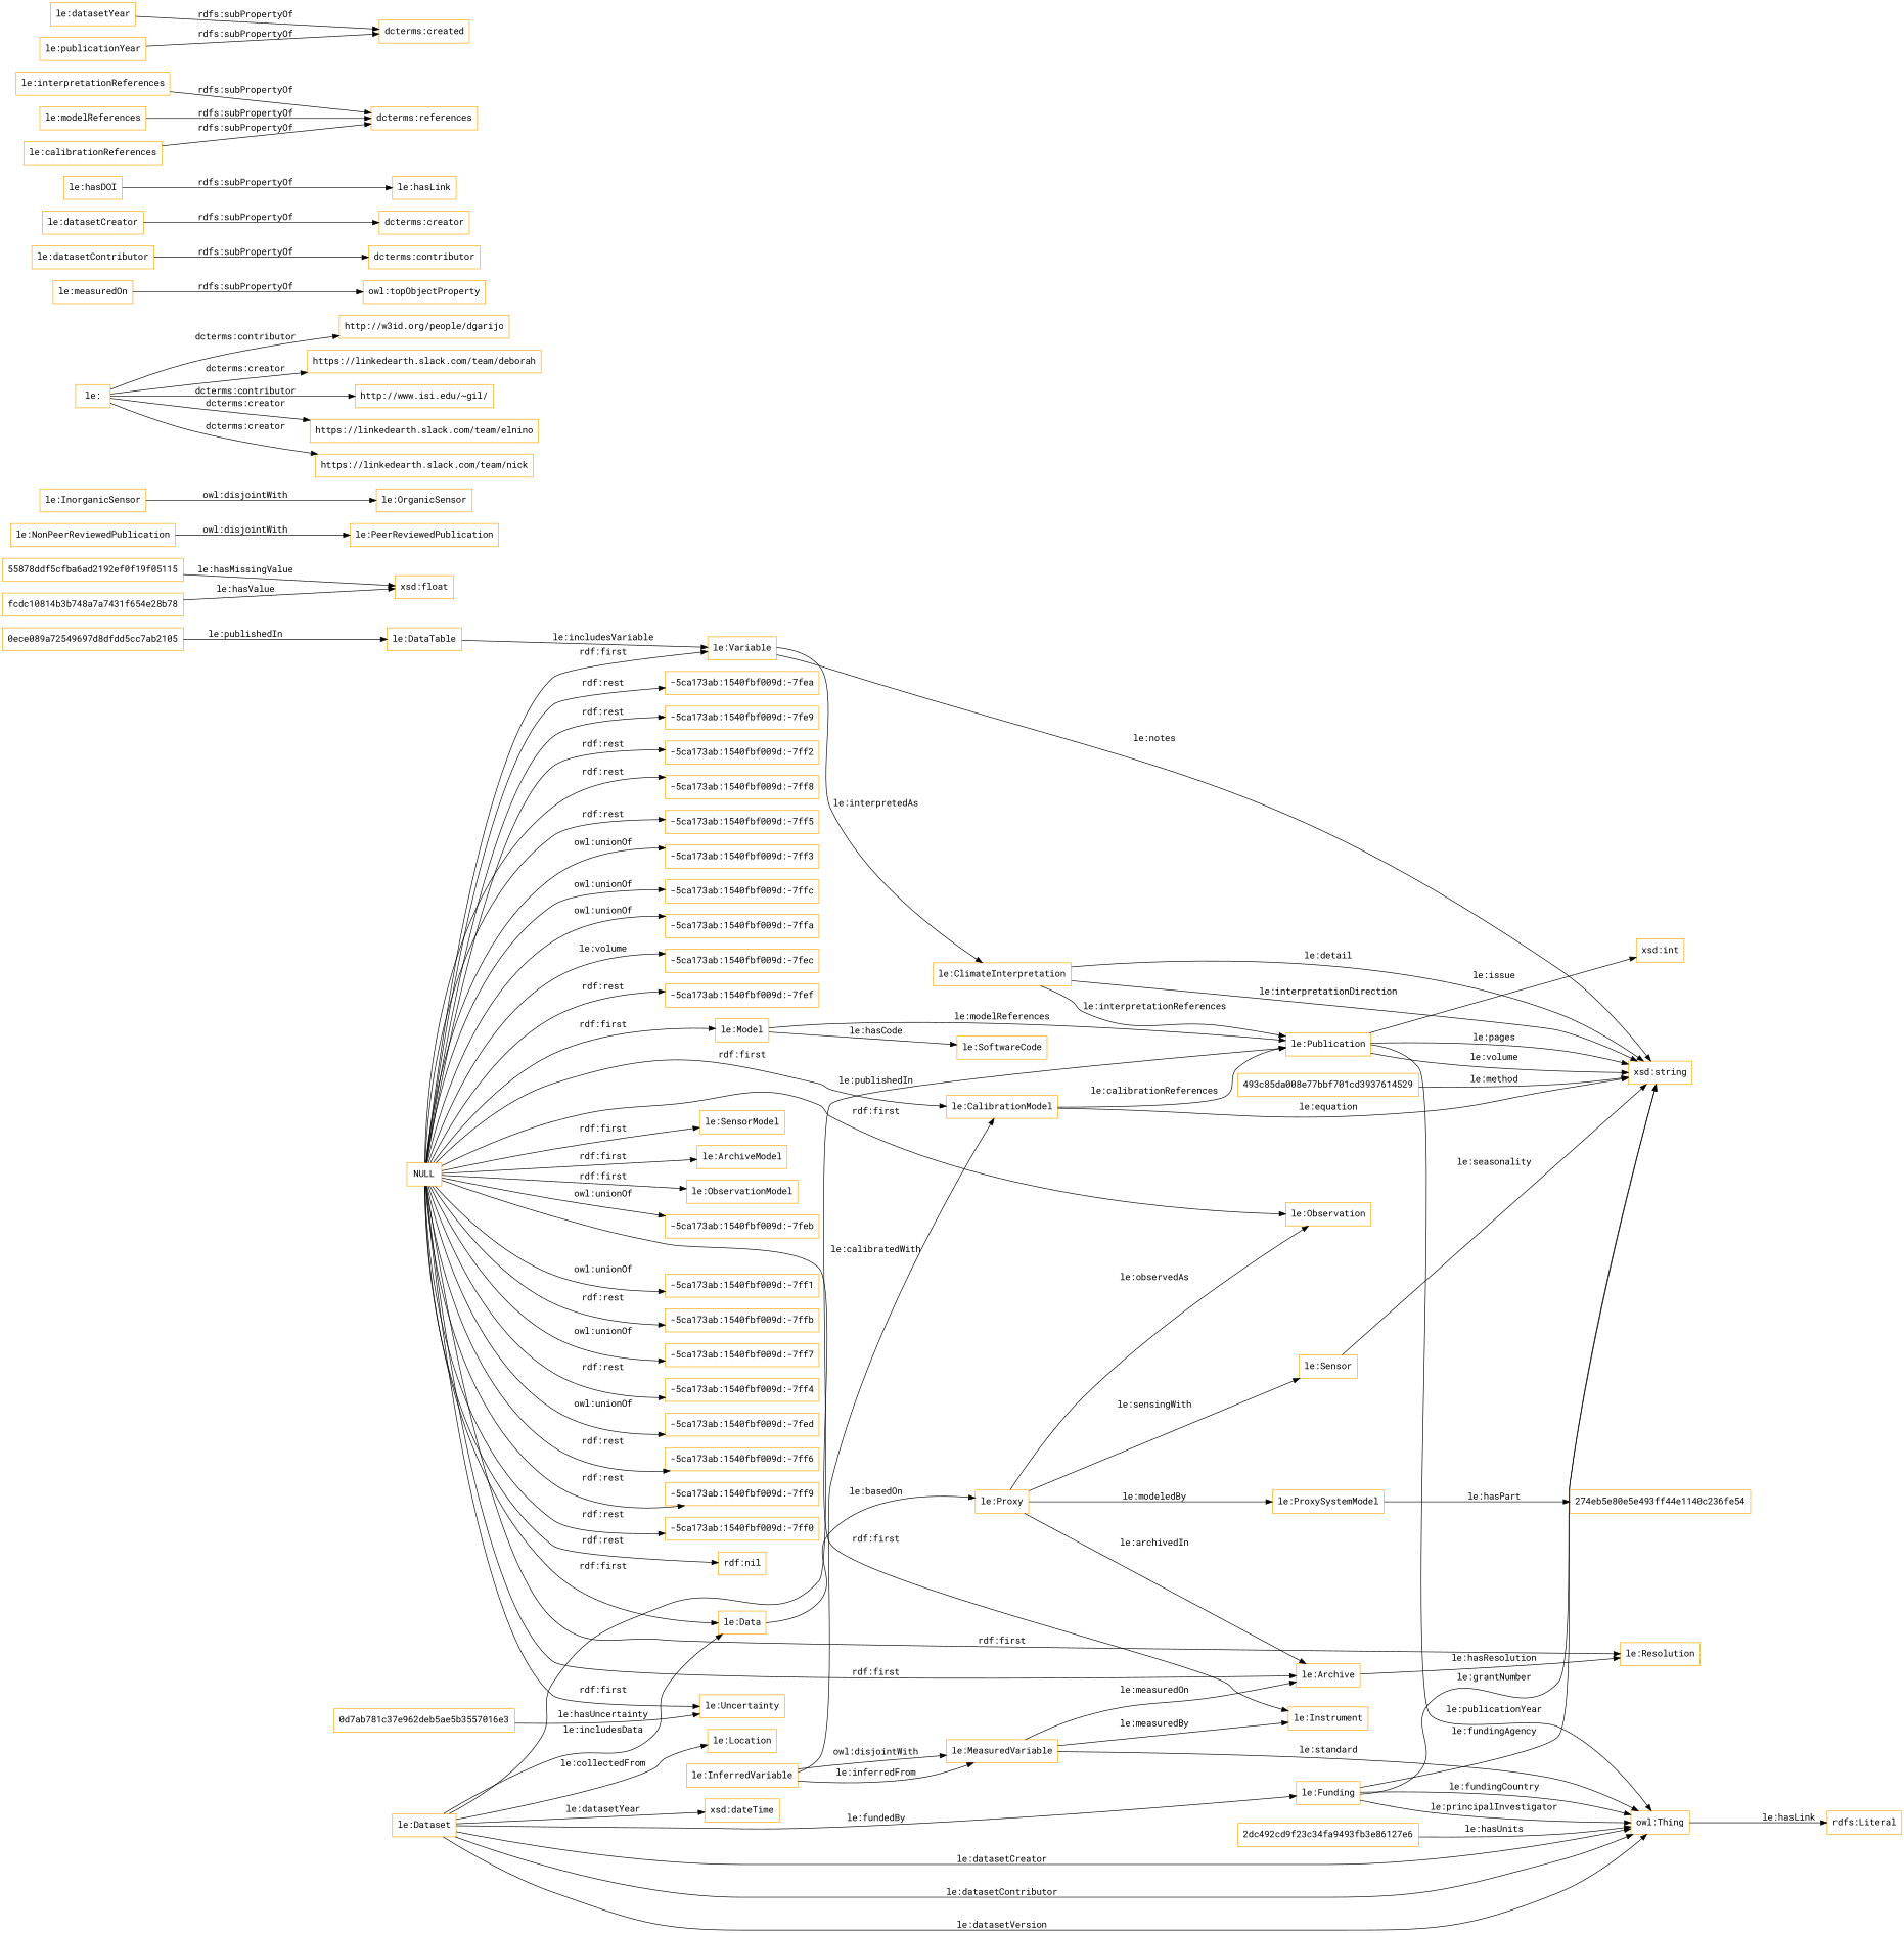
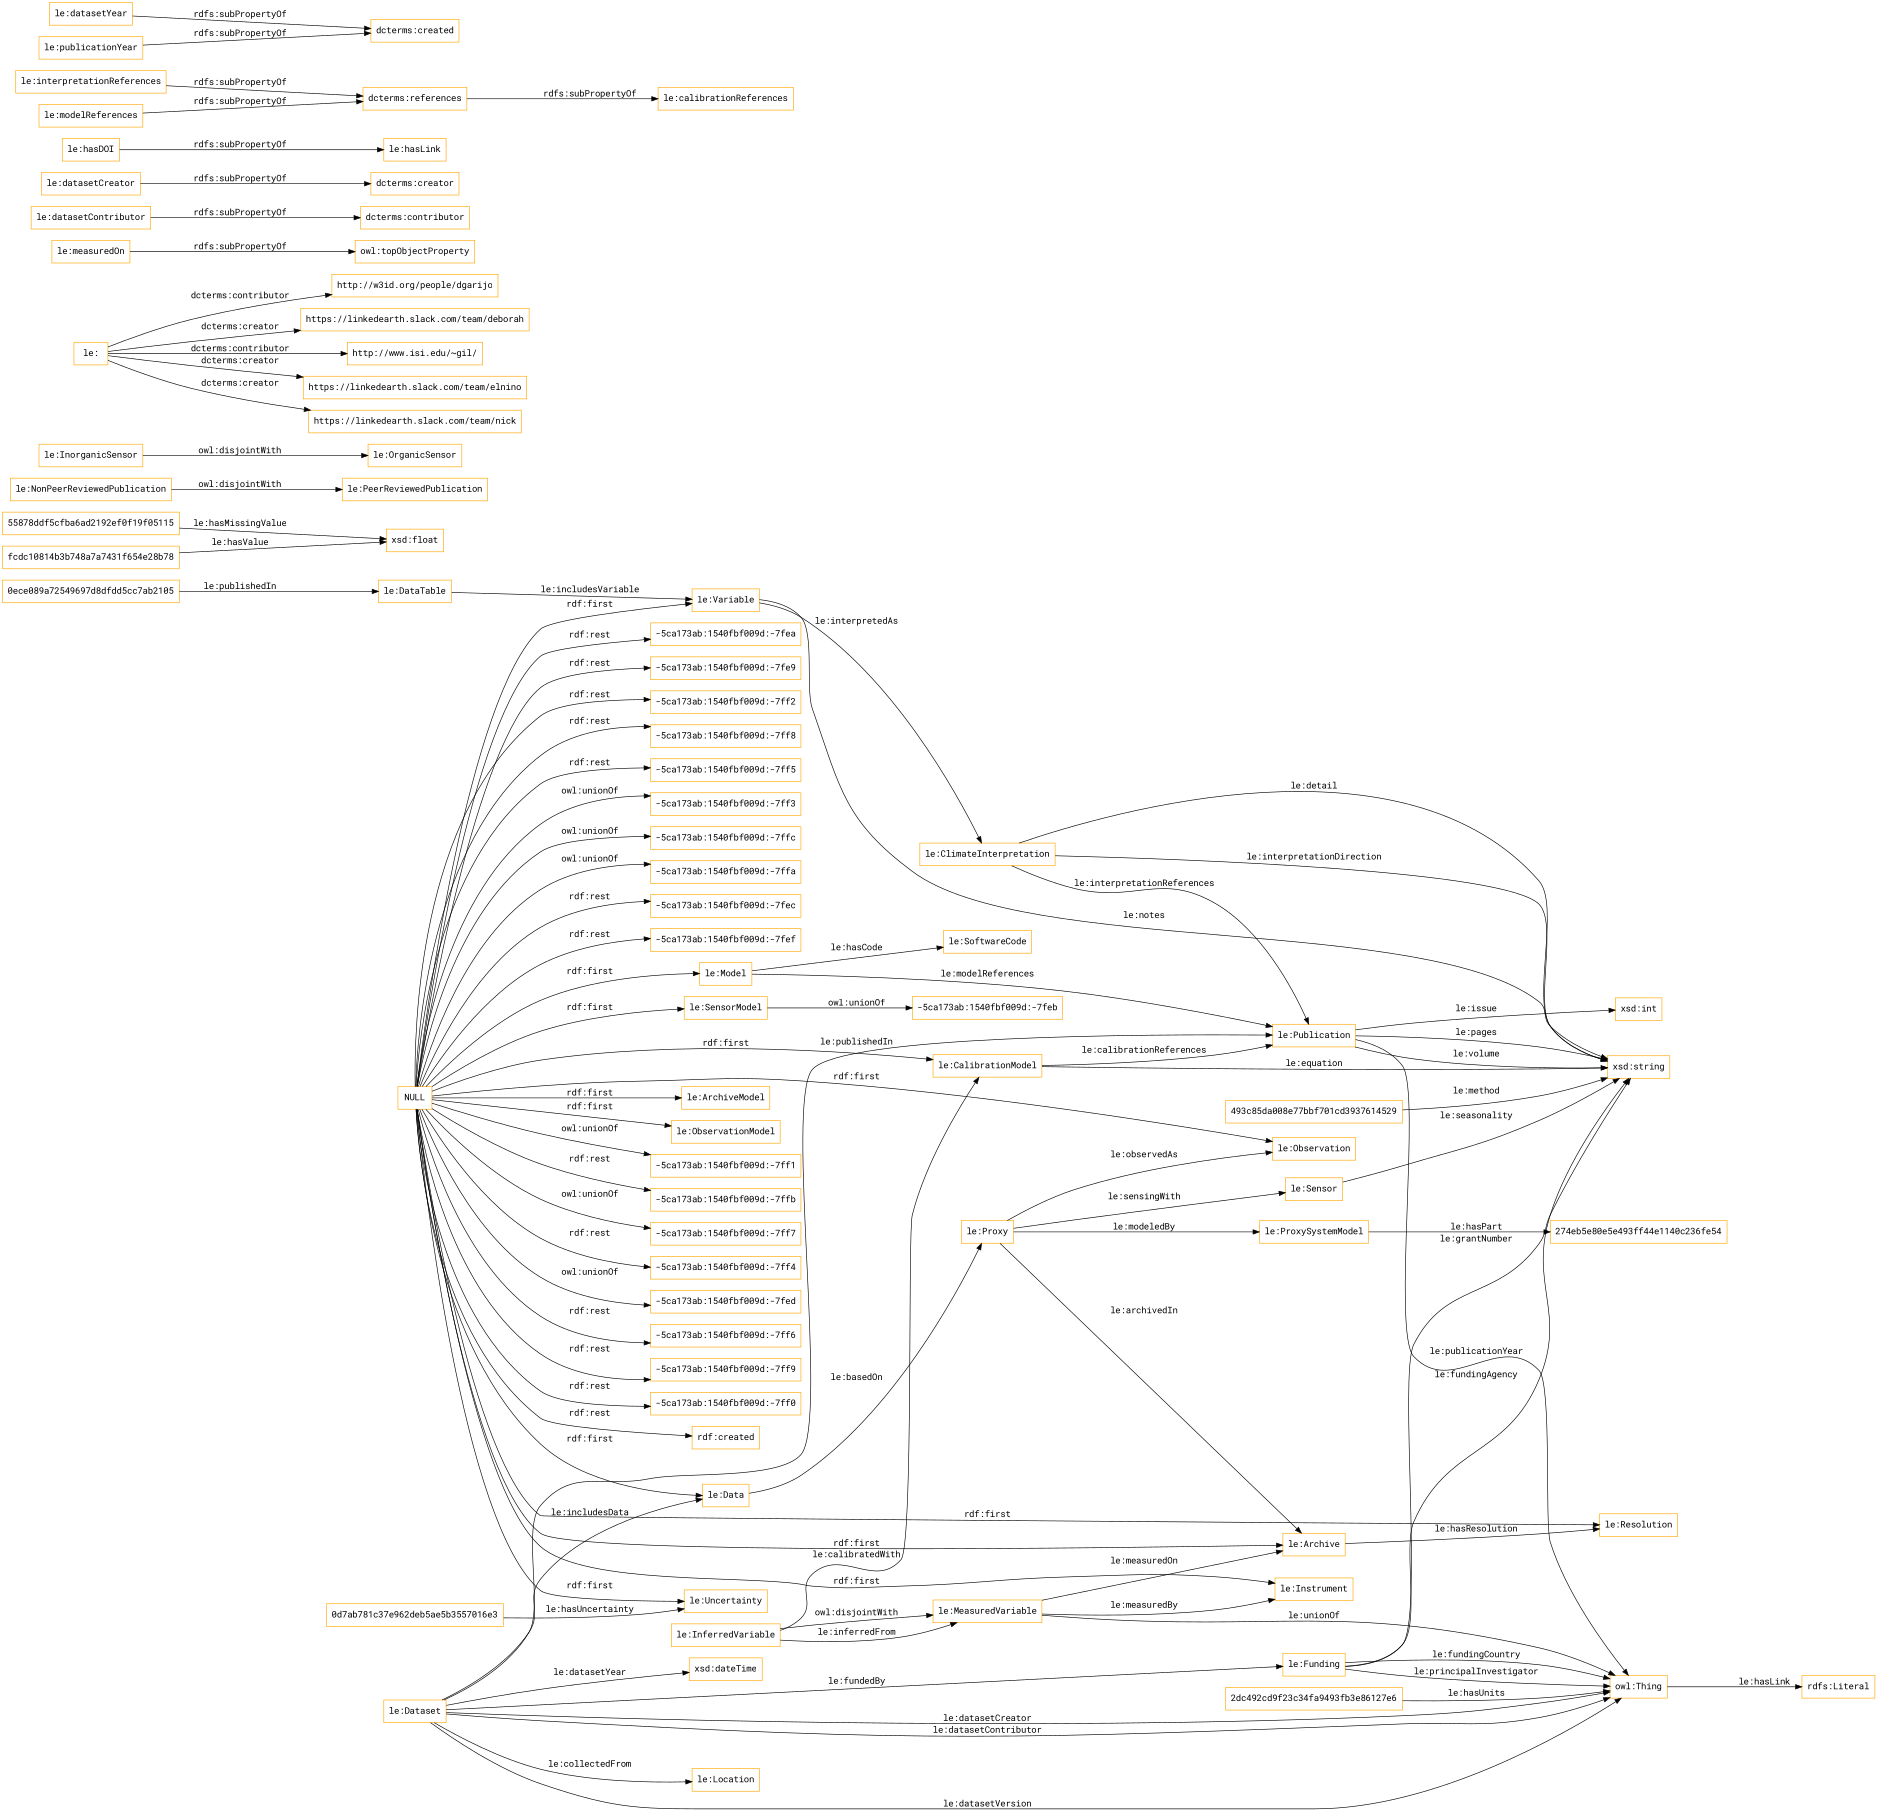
  digraph {
    fontname="Roboto Mono"
    rankdir=LR
    node [color=orange fontname="Roboto Mono" shape=rectangle]
    edge [fontname="Roboto Mono"]
    "0ece089a72549697d8dfdd5cc7ab2105"
    "le:DataTable"
    "le:Variable"
    "le:Sensor"
    "xsd:string"
    "le:Funding"
    "owl:Thing"
    "rdfs:Literal"
    "le:Dataset"
    "le:Publication"
    "le:Data"
    "le:Location"
    "xsd:dateTime"
    "xsd:int"
    "le:Proxy"
    "le:ClimateInterpretation"
    "2dc492cd9f23c34fa9493fb3e86127e6"
    "le:Model"
    "le:SoftwareCode"
    "0d7ab781c37e962deb5ae5b3557016e3"
    "le:Uncertainty"
    "le:Archive"
    "le:ProxySystemModel"
    "le:Observation"
    "55878ddf5cfba6ad2192ef0f19f05115"
    "xsd:float"
    "le:InferredVariable"
    "le:CalibrationModel"
    "le:MeasuredVariable"
    "le:Instrument"
    fcdc10814b3b748a7a7431f654e28b78
    "le:NonPeerReviewedPublication"
    "le:PeerReviewedPublication"
    "le:Resolution"
    "274eb5e80e5e493ff44e1140c236fe54"
    "le:InorganicSensor"
    "le:OrganicSensor"
    "493c85da008e77bbf701cd3937614529"
    "le:"
    "http://w3id.org/people/dgarijo"
    "https://linkedearth.slack.com/team/deborah"
    "http://www.isi.edu/~gil/"
    "https://linkedearth.slack.com/team/elnino"
    "https://linkedearth.slack.com/team/nick"
    "le:measuredOn"
    "owl:topObjectProperty"
    "le:datasetContributor"
    "dcterms:contributor"
    "le:datasetCreator"
    "dcterms:creator"
    "le:hasDOI"
    "le:hasLink"
    "le:interpretationReferences"
    "dcterms:references"
    "le:modelReferences"
    "le:calibrationReferences"
    NULL
    "le:SensorModel"
    "le:ArchiveModel"
    "le:ObservationModel"
    "-5ca173ab:1540fbf009d:-7feb"
    "-5ca173ab:1540fbf009d:-7ff1"
    "-5ca173ab:1540fbf009d:-7ffb"
    "-5ca173ab:1540fbf009d:-7ff7"
    "-5ca173ab:1540fbf009d:-7ff4"
    "-5ca173ab:1540fbf009d:-7fed"
    "-5ca173ab:1540fbf009d:-7ff6"
    "-5ca173ab:1540fbf009d:-7ff9"
    "-5ca173ab:1540fbf009d:-7ff0"
-   "rdf:nil"
+   "rdf:nil" [label="rdf:created"]
    "-5ca173ab:1540fbf009d:-7fea"
    "-5ca173ab:1540fbf009d:-7fe9"
    "-5ca173ab:1540fbf009d:-7ff2"
    "-5ca173ab:1540fbf009d:-7ff8"
    "-5ca173ab:1540fbf009d:-7ff5"
    "-5ca173ab:1540fbf009d:-7ff3"
    "-5ca173ab:1540fbf009d:-7ffc"
    "-5ca173ab:1540fbf009d:-7ffa"
    "-5ca173ab:1540fbf009d:-7fec"
    "-5ca173ab:1540fbf009d:-7fef"
    "le:datasetYear"
    "dcterms:created"
    "le:publicationYear"
    "0ece089a72549697d8dfdd5cc7ab2105" -> "le:DataTable" [label="le:publishedIn"]
    "le:DataTable" -> "le:Variable" [label="le:includesVariable"]
    "le:Variable" -> "xsd:string" [label="le:notes"]
    "le:Variable" -> "le:ClimateInterpretation" [label="le:interpretedAs"]
    "le:Sensor" -> "xsd:string" [label="le:seasonality"]
    "le:Funding" -> "xsd:string" [label="le:grantNumber"]
    "le:Funding" -> "xsd:string" [label="le:fundingAgency"]
    "le:Funding" -> "owl:Thing" [label="le:fundingCountry"]
    "le:Funding" -> "owl:Thing" [label="le:principalInvestigator"]
    "owl:Thing" -> "rdfs:Literal" [label="le:hasLink"]
    "le:Dataset" -> "le:Funding" [label="le:fundedBy"]
    "le:Dataset" -> "owl:Thing" [label="le:datasetCreator"]
    "le:Dataset" -> "owl:Thing" [label="le:datasetContributor"]
    "le:Dataset" -> "owl:Thing" [label="le:datasetVersion"]
    "le:Dataset" -> "le:Publication" [label="le:publishedIn"]
    "le:Dataset" -> "le:Data" [label="le:includesData"]
    "le:Dataset" -> "le:Location" [label="le:collectedFrom"]
    "le:Dataset" -> "xsd:dateTime" [label="le:datasetYear"]
    "le:Publication" -> "xsd:string" [label="le:pages"]
    "le:Publication" -> "xsd:string" [label="le:volume"]
    "le:Publication" -> "owl:Thing" [label="le:publicationYear"]
    "le:Publication" -> "xsd:int" [label="le:issue"]
    "le:Data" -> "le:Proxy" [label="le:basedOn"]
    "le:Proxy" -> "le:Sensor" [label="le:sensingWith"]
    "le:Proxy" -> "le:Archive" [label="le:archivedIn"]
    "le:Proxy" -> "le:ProxySystemModel" [label="le:modeledBy"]
    "le:Proxy" -> "le:Observation" [label="le:observedAs"]
    "le:ClimateInterpretation" -> "xsd:string" [label="le:interpretationDirection"]
    "le:ClimateInterpretation" -> "xsd:string" [label="le:detail"]
    "le:ClimateInterpretation" -> "le:Publication" [label="le:interpretationReferences"]
    "2dc492cd9f23c34fa9493fb3e86127e6" -> "owl:Thing" [label="le:hasUnits"]
    "le:Model" -> "le:Publication" [label="le:modelReferences"]
    "le:Model" -> "le:SoftwareCode" [label="le:hasCode"]
    "0d7ab781c37e962deb5ae5b3557016e3" -> "le:Uncertainty" [label="le:hasUncertainty"]
    "le:Archive" -> "le:Resolution" [label="le:hasResolution"]
    "le:ProxySystemModel" -> "274eb5e80e5e493ff44e1140c236fe54" [label="le:hasPart"]
    "55878ddf5cfba6ad2192ef0f19f05115" -> "xsd:float" [label="le:hasMissingValue"]
    "le:InferredVariable" -> "le:CalibrationModel" [label="le:calibratedWith"]
    "le:InferredVariable" -> "le:MeasuredVariable" [label="owl:disjointWith"]
    "le:InferredVariable" -> "le:MeasuredVariable" [label="le:inferredFrom"]
    "le:CalibrationModel" -> "xsd:string" [label="le:equation"]
    "le:CalibrationModel" -> "le:Publication" [label="le:calibrationReferences"]
-   "le:MeasuredVariable" -> "owl:Thing" [label="le:standard"]
+   "le:MeasuredVariable" -> "owl:Thing" [label="le:unionOf"]
    "le:MeasuredVariable" -> "le:Archive" [label="le:measuredOn"]
    "le:MeasuredVariable" -> "le:Instrument" [label="le:measuredBy"]
    fcdc10814b3b748a7a7431f654e28b78 -> "xsd:float" [label="le:hasValue"]
    "le:NonPeerReviewedPublication" -> "le:PeerReviewedPublication" [label="owl:disjointWith"]
    "le:InorganicSensor" -> "le:OrganicSensor" [label="owl:disjointWith"]
    "493c85da008e77bbf701cd3937614529" -> "xsd:string" [label="le:method"]
    "le:" -> "http://w3id.org/people/dgarijo" [label="dcterms:contributor"]
    "le:" -> "https://linkedearth.slack.com/team/deborah" [label="dcterms:creator"]
    "le:" -> "http://www.isi.edu/~gil/" [label="dcterms:contributor"]
    "le:" -> "https://linkedearth.slack.com/team/elnino" [label="dcterms:creator"]
    "le:" -> "https://linkedearth.slack.com/team/nick" [label="dcterms:creator"]
    "le:measuredOn" -> "owl:topObjectProperty" [label="rdfs:subPropertyOf"]
    "le:datasetContributor" -> "dcterms:contributor" [label="rdfs:subPropertyOf"]
    "le:datasetCreator" -> "dcterms:creator" [label="rdfs:subPropertyOf"]
    "le:hasDOI" -> "le:hasLink" [label="rdfs:subPropertyOf"]
    "le:interpretationReferences" -> "dcterms:references" [label="rdfs:subPropertyOf"]
    "le:modelReferences" -> "dcterms:references" [label="rdfs:subPropertyOf"]
-   "le:calibrationReferences" -> "dcterms:references" [label="rdfs:subPropertyOf"]
+   "dcterms:references" -> "le:calibrationReferences" [label="rdfs:subPropertyOf"]
    NULL -> "le:Variable" [label="rdf:first"]
    NULL -> "le:Data" [label="rdf:first"]
    NULL -> "le:Model" [label="rdf:first"]
    NULL -> "le:Uncertainty" [label="rdf:first"]
    NULL -> "le:Archive" [label="rdf:first"]
    NULL -> "le:Observation" [label="rdf:first"]
    NULL -> "le:CalibrationModel" [label="rdf:first"]
    NULL -> "le:Instrument" [label="rdf:first"]
    NULL -> "le:Resolution" [label="rdf:first"]
    NULL -> "le:SensorModel" [label="rdf:first"]
    NULL -> "le:ArchiveModel" [label="rdf:first"]
    NULL -> "le:ObservationModel" [label="rdf:first"]
-   NULL -> "-5ca173ab:1540fbf009d:-7feb" [label="owl:unionOf"]
+   "le:SensorModel" -> "-5ca173ab:1540fbf009d:-7feb" [label="owl:unionOf"]
    NULL -> "-5ca173ab:1540fbf009d:-7ff1" [label="owl:unionOf"]
    NULL -> "-5ca173ab:1540fbf009d:-7ffb" [label="rdf:rest"]
    NULL -> "-5ca173ab:1540fbf009d:-7ff7" [label="owl:unionOf"]
    NULL -> "-5ca173ab:1540fbf009d:-7ff4" [label="rdf:rest"]
    NULL -> "-5ca173ab:1540fbf009d:-7fed" [label="owl:unionOf"]
    NULL -> "-5ca173ab:1540fbf009d:-7ff6" [label="rdf:rest"]
    NULL -> "-5ca173ab:1540fbf009d:-7ff9" [label="rdf:rest"]
    NULL -> "-5ca173ab:1540fbf009d:-7ff0" [label="rdf:rest"]
    NULL -> "rdf:nil" [label="rdf:rest"]
    NULL -> "-5ca173ab:1540fbf009d:-7fea" [label="rdf:rest"]
    NULL -> "-5ca173ab:1540fbf009d:-7fe9" [label="rdf:rest"]
    NULL -> "-5ca173ab:1540fbf009d:-7ff2" [label="rdf:rest"]
    NULL -> "-5ca173ab:1540fbf009d:-7ff8" [label="rdf:rest"]
    NULL -> "-5ca173ab:1540fbf009d:-7ff5" [label="rdf:rest"]
    NULL -> "-5ca173ab:1540fbf009d:-7ff3" [label="owl:unionOf"]
    NULL -> "-5ca173ab:1540fbf009d:-7ffc" [label="owl:unionOf"]
    NULL -> "-5ca173ab:1540fbf009d:-7ffa" [label="owl:unionOf"]
-   NULL -> "-5ca173ab:1540fbf009d:-7fec" [label="le:volume"]
+   NULL -> "-5ca173ab:1540fbf009d:-7fec" [label="rdf:rest"]
    NULL -> "-5ca173ab:1540fbf009d:-7fef" [label="rdf:rest"]
    "le:datasetYear" -> "dcterms:created" [label="rdfs:subPropertyOf"]
    "le:publicationYear" -> "dcterms:created" [label="rdfs:subPropertyOf"]
  }
